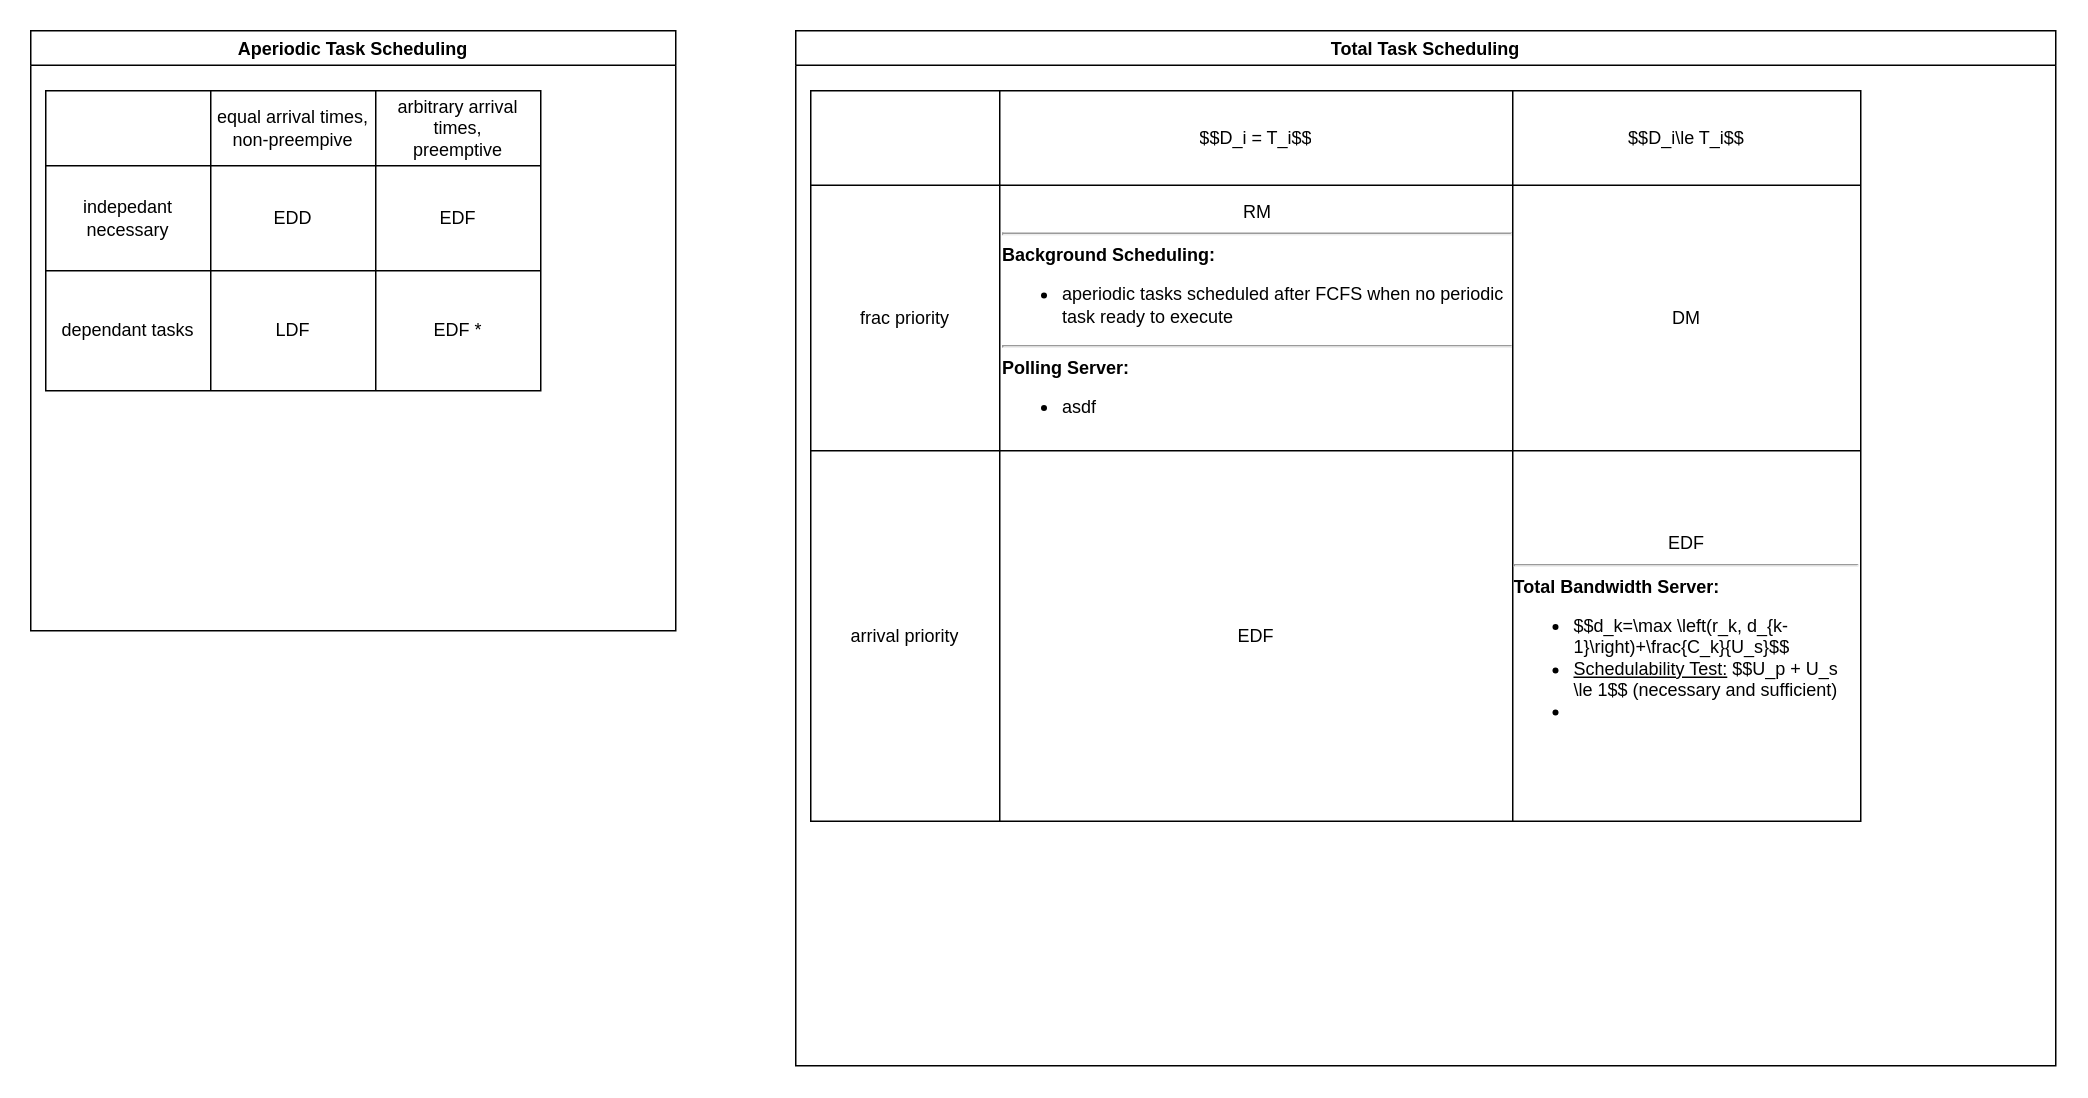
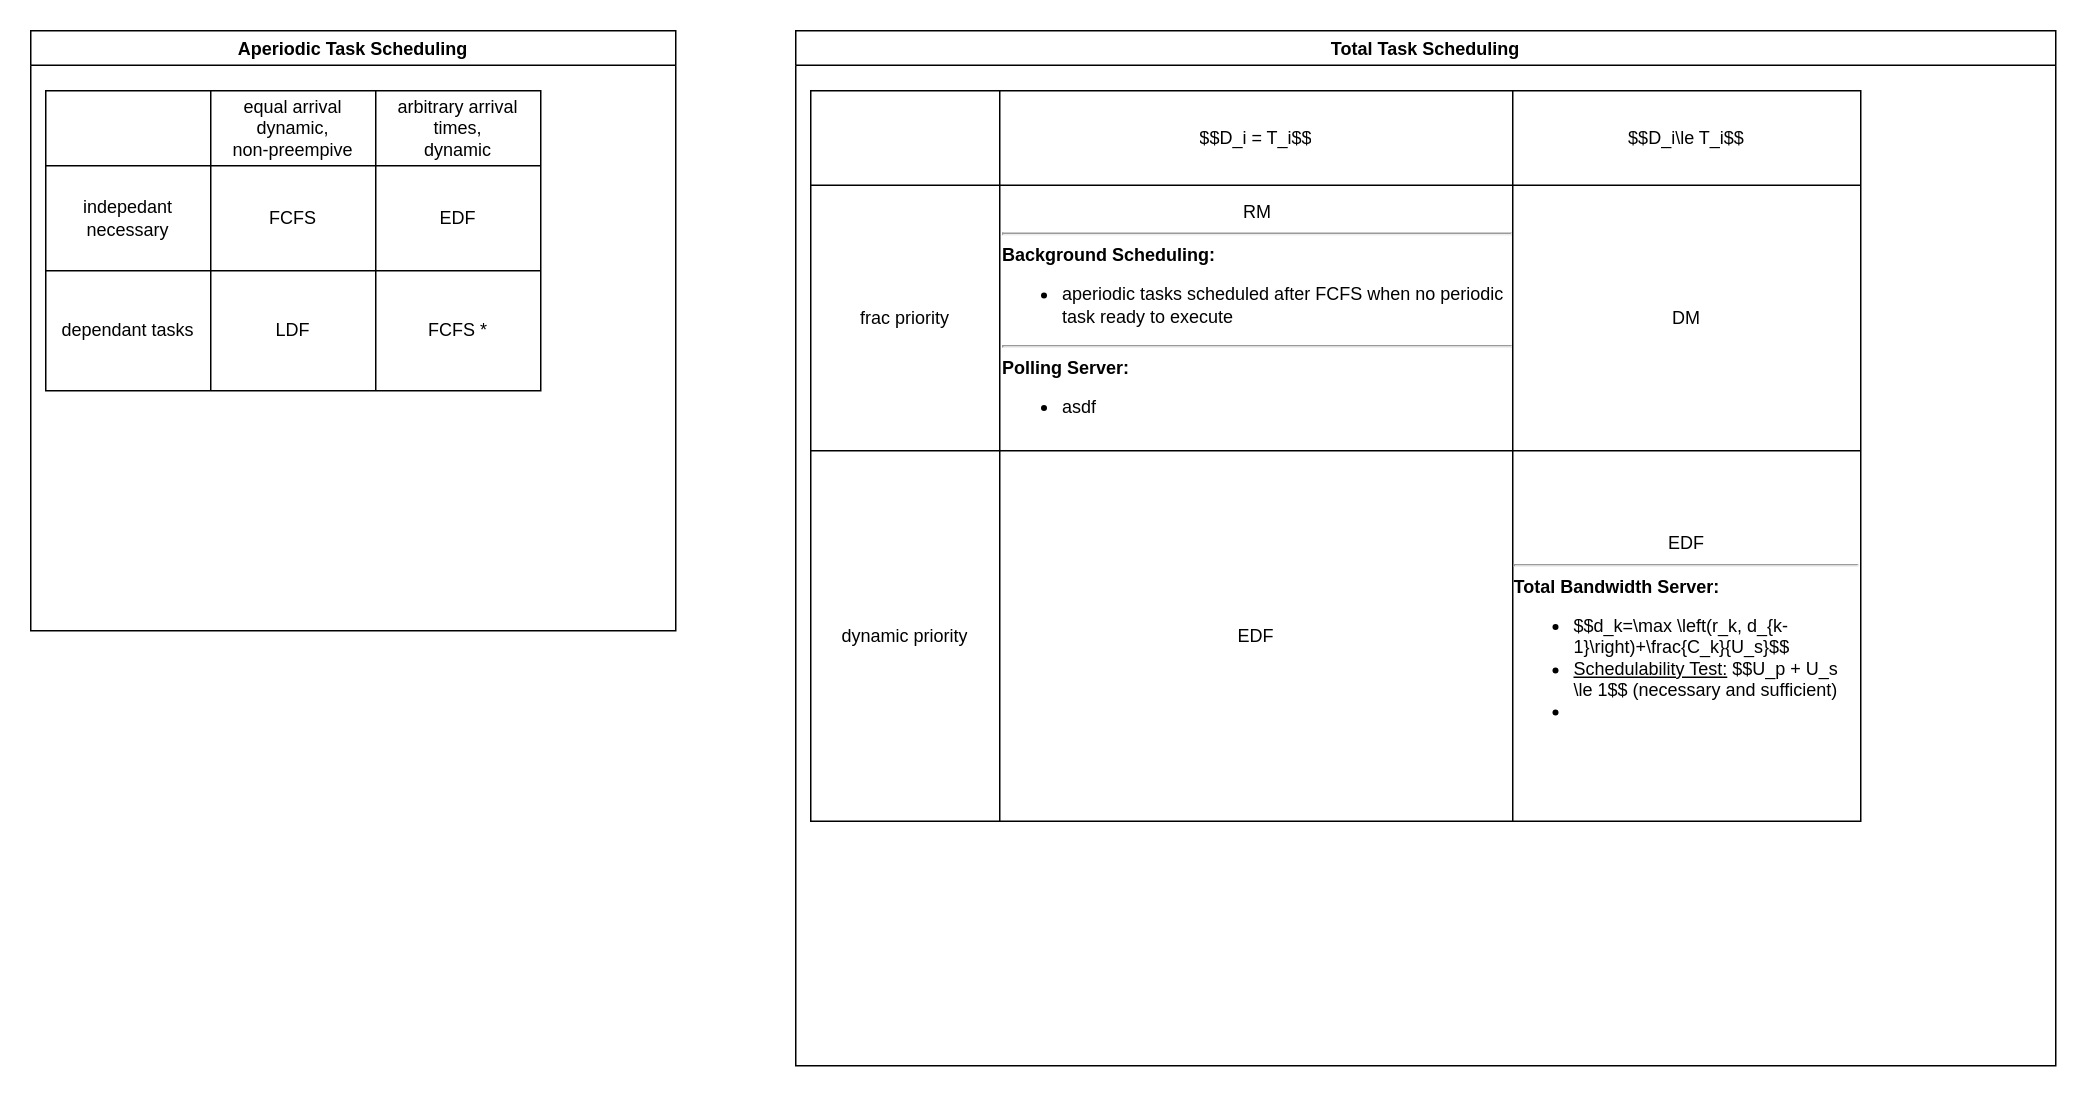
  <mxCell id="0" />
  <mxCell id="1" parent="0" />
  <mxCell id="2" value="Aperiodic Task Scheduling" style="swimlane;startSize=23;" parent="1" vertex="1"><mxGeometry x="20" y="20" width="430" height="400" as="geometry" /></mxCell>
  <mxCell id="3" value="" style="shape=table;startSize=0;container=1;collapsible=0;childLayout=tableLayout;" parent="2" vertex="1"><mxGeometry x="10" y="40" width="330" height="200" as="geometry" /></mxCell>
  <mxCell id="4" value="" style="shape=tableRow;horizontal=0;startSize=0;swimlaneHead=0;swimlaneBody=0;top=0;left=0;bottom=0;right=0;collapsible=0;dropTarget=0;fillColor=none;points=[[0,0.5],[1,0.5]];portConstraint=eastwest;" parent="3" vertex="1"><mxGeometry width="330" height="50" as="geometry" /></mxCell>
  <mxCell id="5" value="" style="shape=partialRectangle;html=1;whiteSpace=wrap;connectable=0;overflow=hidden;fillColor=none;top=0;left=0;bottom=0;right=0;pointerEvents=1;" parent="4" vertex="1"><mxGeometry width="110" height="50" as="geometry"><mxRectangle width="110" height="50" as="alternateBounds" /></mxGeometry></mxCell>
- <mxCell id="6" value="equal arrival times,&lt;br&gt;non-preempive" style="shape=partialRectangle;html=1;whiteSpace=wrap;connectable=0;overflow=hidden;fillColor=none;top=0;left=0;bottom=0;right=0;pointerEvents=1;" parent="4" vertex="1"><mxGeometry x="110" width="110" height="50" as="geometry"><mxRectangle width="110" height="50" as="alternateBounds" /></mxGeometry></mxCell>
- <mxCell id="7" value="arbitrary arrival times,&lt;br&gt;preemptive" style="shape=partialRectangle;html=1;whiteSpace=wrap;connectable=0;overflow=hidden;fillColor=none;top=0;left=0;bottom=0;right=0;pointerEvents=1;" parent="4" vertex="1"><mxGeometry x="220" width="110" height="50" as="geometry"><mxRectangle width="110" height="50" as="alternateBounds" /></mxGeometry></mxCell>
+ <mxCell id="6" value="equal arrival dynamic,&lt;br&gt;non-preempive" style="shape=partialRectangle;html=1;whiteSpace=wrap;connectable=0;overflow=hidden;fillColor=none;top=0;left=0;bottom=0;right=0;pointerEvents=1;" parent="4" vertex="1"><mxGeometry x="110" width="110" height="50" as="geometry"><mxRectangle width="110" height="50" as="alternateBounds" /></mxGeometry></mxCell>
+ <mxCell id="7" value="arbitrary arrival times,&lt;br&gt;dynamic" style="shape=partialRectangle;html=1;whiteSpace=wrap;connectable=0;overflow=hidden;fillColor=none;top=0;left=0;bottom=0;right=0;pointerEvents=1;" parent="4" vertex="1"><mxGeometry x="220" width="110" height="50" as="geometry"><mxRectangle width="110" height="50" as="alternateBounds" /></mxGeometry></mxCell>
  <mxCell id="8" value="" style="shape=tableRow;horizontal=0;startSize=0;swimlaneHead=0;swimlaneBody=0;top=0;left=0;bottom=0;right=0;collapsible=0;dropTarget=0;fillColor=none;points=[[0,0.5],[1,0.5]];portConstraint=eastwest;" parent="3" vertex="1"><mxGeometry y="50" width="330" height="70" as="geometry" /></mxCell>
  <mxCell id="9" value="indepedant necessary" style="shape=partialRectangle;html=1;whiteSpace=wrap;connectable=0;overflow=hidden;fillColor=none;top=0;left=0;bottom=0;right=0;pointerEvents=1;" parent="8" vertex="1"><mxGeometry width="110" height="70" as="geometry"><mxRectangle width="110" height="70" as="alternateBounds" /></mxGeometry></mxCell>
- <mxCell id="10" value="EDD" style="shape=partialRectangle;html=1;whiteSpace=wrap;connectable=0;overflow=hidden;fillColor=none;top=0;left=0;bottom=0;right=0;pointerEvents=1;" parent="8" vertex="1"><mxGeometry x="110" width="110" height="70" as="geometry"><mxRectangle width="110" height="70" as="alternateBounds" /></mxGeometry></mxCell>
+ <mxCell id="10" value="FCFS" style="shape=partialRectangle;html=1;whiteSpace=wrap;connectable=0;overflow=hidden;fillColor=none;top=0;left=0;bottom=0;right=0;pointerEvents=1;" parent="8" vertex="1"><mxGeometry x="110" width="110" height="70" as="geometry"><mxRectangle width="110" height="70" as="alternateBounds" /></mxGeometry></mxCell>
  <mxCell id="11" value="EDF" style="shape=partialRectangle;html=1;whiteSpace=wrap;connectable=0;overflow=hidden;fillColor=none;top=0;left=0;bottom=0;right=0;pointerEvents=1;" parent="8" vertex="1"><mxGeometry x="220" width="110" height="70" as="geometry"><mxRectangle width="110" height="70" as="alternateBounds" /></mxGeometry></mxCell>
  <mxCell id="12" value="" style="shape=tableRow;horizontal=0;startSize=0;swimlaneHead=0;swimlaneBody=0;top=0;left=0;bottom=0;right=0;collapsible=0;dropTarget=0;fillColor=none;points=[[0,0.5],[1,0.5]];portConstraint=eastwest;" parent="3" vertex="1"><mxGeometry y="120" width="330" height="80" as="geometry" /></mxCell>
  <mxCell id="13" value="dependant tasks" style="shape=partialRectangle;html=1;whiteSpace=wrap;connectable=0;overflow=hidden;fillColor=none;top=0;left=0;bottom=0;right=0;pointerEvents=1;" parent="12" vertex="1"><mxGeometry width="110" height="80" as="geometry"><mxRectangle width="110" height="80" as="alternateBounds" /></mxGeometry></mxCell>
  <mxCell id="14" value="LDF" style="shape=partialRectangle;html=1;whiteSpace=wrap;connectable=0;overflow=hidden;fillColor=none;top=0;left=0;bottom=0;right=0;pointerEvents=1;" parent="12" vertex="1"><mxGeometry x="110" width="110" height="80" as="geometry"><mxRectangle width="110" height="80" as="alternateBounds" /></mxGeometry></mxCell>
- <mxCell id="15" value="EDF *" style="shape=partialRectangle;html=1;whiteSpace=wrap;connectable=0;overflow=hidden;fillColor=none;top=0;left=0;bottom=0;right=0;pointerEvents=1;" parent="12" vertex="1"><mxGeometry x="220" width="110" height="80" as="geometry"><mxRectangle width="110" height="80" as="alternateBounds" /></mxGeometry></mxCell>
+ <mxCell id="15" value="FCFS *" style="shape=partialRectangle;html=1;whiteSpace=wrap;connectable=0;overflow=hidden;fillColor=none;top=0;left=0;bottom=0;right=0;pointerEvents=1;" parent="12" vertex="1"><mxGeometry x="220" width="110" height="80" as="geometry"><mxRectangle width="110" height="80" as="alternateBounds" /></mxGeometry></mxCell>
  <mxCell id="16" value="Total Task Scheduling" style="swimlane;startSize=23;" parent="1" vertex="1"><mxGeometry x="530" y="20" width="840" height="690" as="geometry" /></mxCell>
  <mxCell id="17" value="" style="shape=table;startSize=0;container=1;collapsible=0;childLayout=tableLayout;" parent="16" vertex="1"><mxGeometry x="10" y="40" width="700" height="487" as="geometry" /></mxCell>
  <mxCell id="18" value="" style="shape=tableRow;horizontal=0;startSize=0;swimlaneHead=0;swimlaneBody=0;top=0;left=0;bottom=0;right=0;collapsible=0;dropTarget=0;fillColor=none;points=[[0,0.5],[1,0.5]];portConstraint=eastwest;" parent="17" vertex="1"><mxGeometry width="700" height="63" as="geometry" /></mxCell>
  <mxCell id="19" value="" style="shape=partialRectangle;html=1;whiteSpace=wrap;connectable=0;overflow=hidden;fillColor=none;top=0;left=0;bottom=0;right=0;pointerEvents=1;" parent="18" vertex="1"><mxGeometry width="126" height="63" as="geometry"><mxRectangle width="126" height="63" as="alternateBounds" /></mxGeometry></mxCell>
  <mxCell id="20" value="$$D_i = T_i$$" style="shape=partialRectangle;html=1;whiteSpace=wrap;connectable=0;overflow=hidden;fillColor=none;top=0;left=0;bottom=0;right=0;pointerEvents=1;" parent="18" vertex="1"><mxGeometry x="126" width="342" height="63" as="geometry"><mxRectangle width="342" height="63" as="alternateBounds" /></mxGeometry></mxCell>
  <mxCell id="21" value="$$D_i\le T_i$$" style="shape=partialRectangle;html=1;whiteSpace=wrap;connectable=0;overflow=hidden;fillColor=none;top=0;left=0;bottom=0;right=0;pointerEvents=1;" parent="18" vertex="1"><mxGeometry x="468" width="232" height="63" as="geometry"><mxRectangle width="232" height="63" as="alternateBounds" /></mxGeometry></mxCell>
  <mxCell id="22" value="" style="shape=tableRow;horizontal=0;startSize=0;swimlaneHead=0;swimlaneBody=0;top=0;left=0;bottom=0;right=0;collapsible=0;dropTarget=0;fillColor=none;points=[[0,0.5],[1,0.5]];portConstraint=eastwest;" parent="17" vertex="1"><mxGeometry y="63" width="700" height="177" as="geometry" /></mxCell>
  <mxCell id="23" value="frac priority" style="shape=partialRectangle;html=1;whiteSpace=wrap;connectable=0;overflow=hidden;fillColor=none;top=0;left=0;bottom=0;right=0;pointerEvents=1;" parent="22" vertex="1"><mxGeometry width="126" height="177" as="geometry"><mxRectangle width="126" height="177" as="alternateBounds" /></mxGeometry></mxCell>
  <mxCell id="24" value="&lt;div style=&quot;text-align: center;&quot;&gt;&lt;span style=&quot;background-color: initial;&quot;&gt;RM&lt;/span&gt;&lt;/div&gt;&lt;hr&gt;&lt;b&gt;Background Scheduling:&lt;/b&gt;&lt;br&gt;&lt;ul&gt;&lt;li&gt;aperiodic tasks scheduled after FCFS when no periodic task ready to execute&lt;/li&gt;&lt;/ul&gt;&lt;div&gt;&lt;hr&gt;&lt;/div&gt;&lt;b&gt;Polling Server:&lt;/b&gt;&lt;br&gt;&lt;ul&gt;&lt;li&gt;asdf&lt;/li&gt;&lt;/ul&gt;" style="shape=partialRectangle;html=1;whiteSpace=wrap;connectable=0;overflow=hidden;fillColor=none;top=0;left=0;bottom=0;right=0;pointerEvents=1;align=left;" parent="22" vertex="1"><mxGeometry x="126" width="342" height="177" as="geometry"><mxRectangle width="342" height="177" as="alternateBounds" /></mxGeometry></mxCell>
  <mxCell id="25" value="DM" style="shape=partialRectangle;html=1;whiteSpace=wrap;connectable=0;overflow=hidden;fillColor=none;top=0;left=0;bottom=0;right=0;pointerEvents=1;" parent="22" vertex="1"><mxGeometry x="468" width="232" height="177" as="geometry"><mxRectangle width="232" height="177" as="alternateBounds" /></mxGeometry></mxCell>
  <mxCell id="26" value="" style="shape=tableRow;horizontal=0;startSize=0;swimlaneHead=0;swimlaneBody=0;top=0;left=0;bottom=0;right=0;collapsible=0;dropTarget=0;fillColor=none;points=[[0,0.5],[1,0.5]];portConstraint=eastwest;" parent="17" vertex="1"><mxGeometry y="240" width="700" height="247" as="geometry" /></mxCell>
- <mxCell id="27" value="arrival priority" style="shape=partialRectangle;html=1;whiteSpace=wrap;connectable=0;overflow=hidden;fillColor=none;top=0;left=0;bottom=0;right=0;pointerEvents=1;" parent="26" vertex="1"><mxGeometry width="126" height="247" as="geometry"><mxRectangle width="126" height="247" as="alternateBounds" /></mxGeometry></mxCell>
+ <mxCell id="27" value="dynamic priority" style="shape=partialRectangle;html=1;whiteSpace=wrap;connectable=0;overflow=hidden;fillColor=none;top=0;left=0;bottom=0;right=0;pointerEvents=1;" parent="26" vertex="1"><mxGeometry width="126" height="247" as="geometry"><mxRectangle width="126" height="247" as="alternateBounds" /></mxGeometry></mxCell>
  <mxCell id="28" value="EDF" style="shape=partialRectangle;html=1;whiteSpace=wrap;connectable=0;overflow=hidden;fillColor=none;top=0;left=0;bottom=0;right=0;pointerEvents=1;" parent="26" vertex="1"><mxGeometry x="126" width="342" height="247" as="geometry"><mxRectangle width="342" height="247" as="alternateBounds" /></mxGeometry></mxCell>
  <mxCell id="29" value="EDF&lt;br&gt;&lt;hr&gt;&lt;div style=&quot;text-align: left;&quot;&gt;&lt;b&gt;Total Bandwidth Server:&lt;/b&gt;&lt;/div&gt;&lt;div style=&quot;&quot;&gt;&lt;ul&gt;&lt;li style=&quot;text-align: left;&quot;&gt;&lt;span style=&quot;text-align: center;&quot;&gt;$$d_k=\max \left(r_k, d_{k-1}\right)+\frac{C_k}{U_s}$$&lt;/span&gt;&lt;br&gt;&lt;/li&gt;&lt;li style=&quot;text-align: left;&quot;&gt;&lt;span style=&quot;text-align: center;&quot;&gt;&lt;u&gt;Schedulability Test:&lt;/u&gt;&amp;nbsp;&lt;/span&gt;$$U_p + U_s \le 1$$ (necessary and sufficient)&lt;/li&gt;&lt;li style=&quot;text-align: left;&quot;&gt;&lt;br&gt;&lt;/li&gt;&lt;/ul&gt;&lt;/div&gt;" style="shape=partialRectangle;html=1;whiteSpace=wrap;connectable=0;overflow=hidden;fillColor=none;top=0;left=0;bottom=0;right=0;pointerEvents=1;" parent="26" vertex="1"><mxGeometry x="468" width="232" height="247" as="geometry"><mxRectangle width="232" height="247" as="alternateBounds" /></mxGeometry></mxCell>
